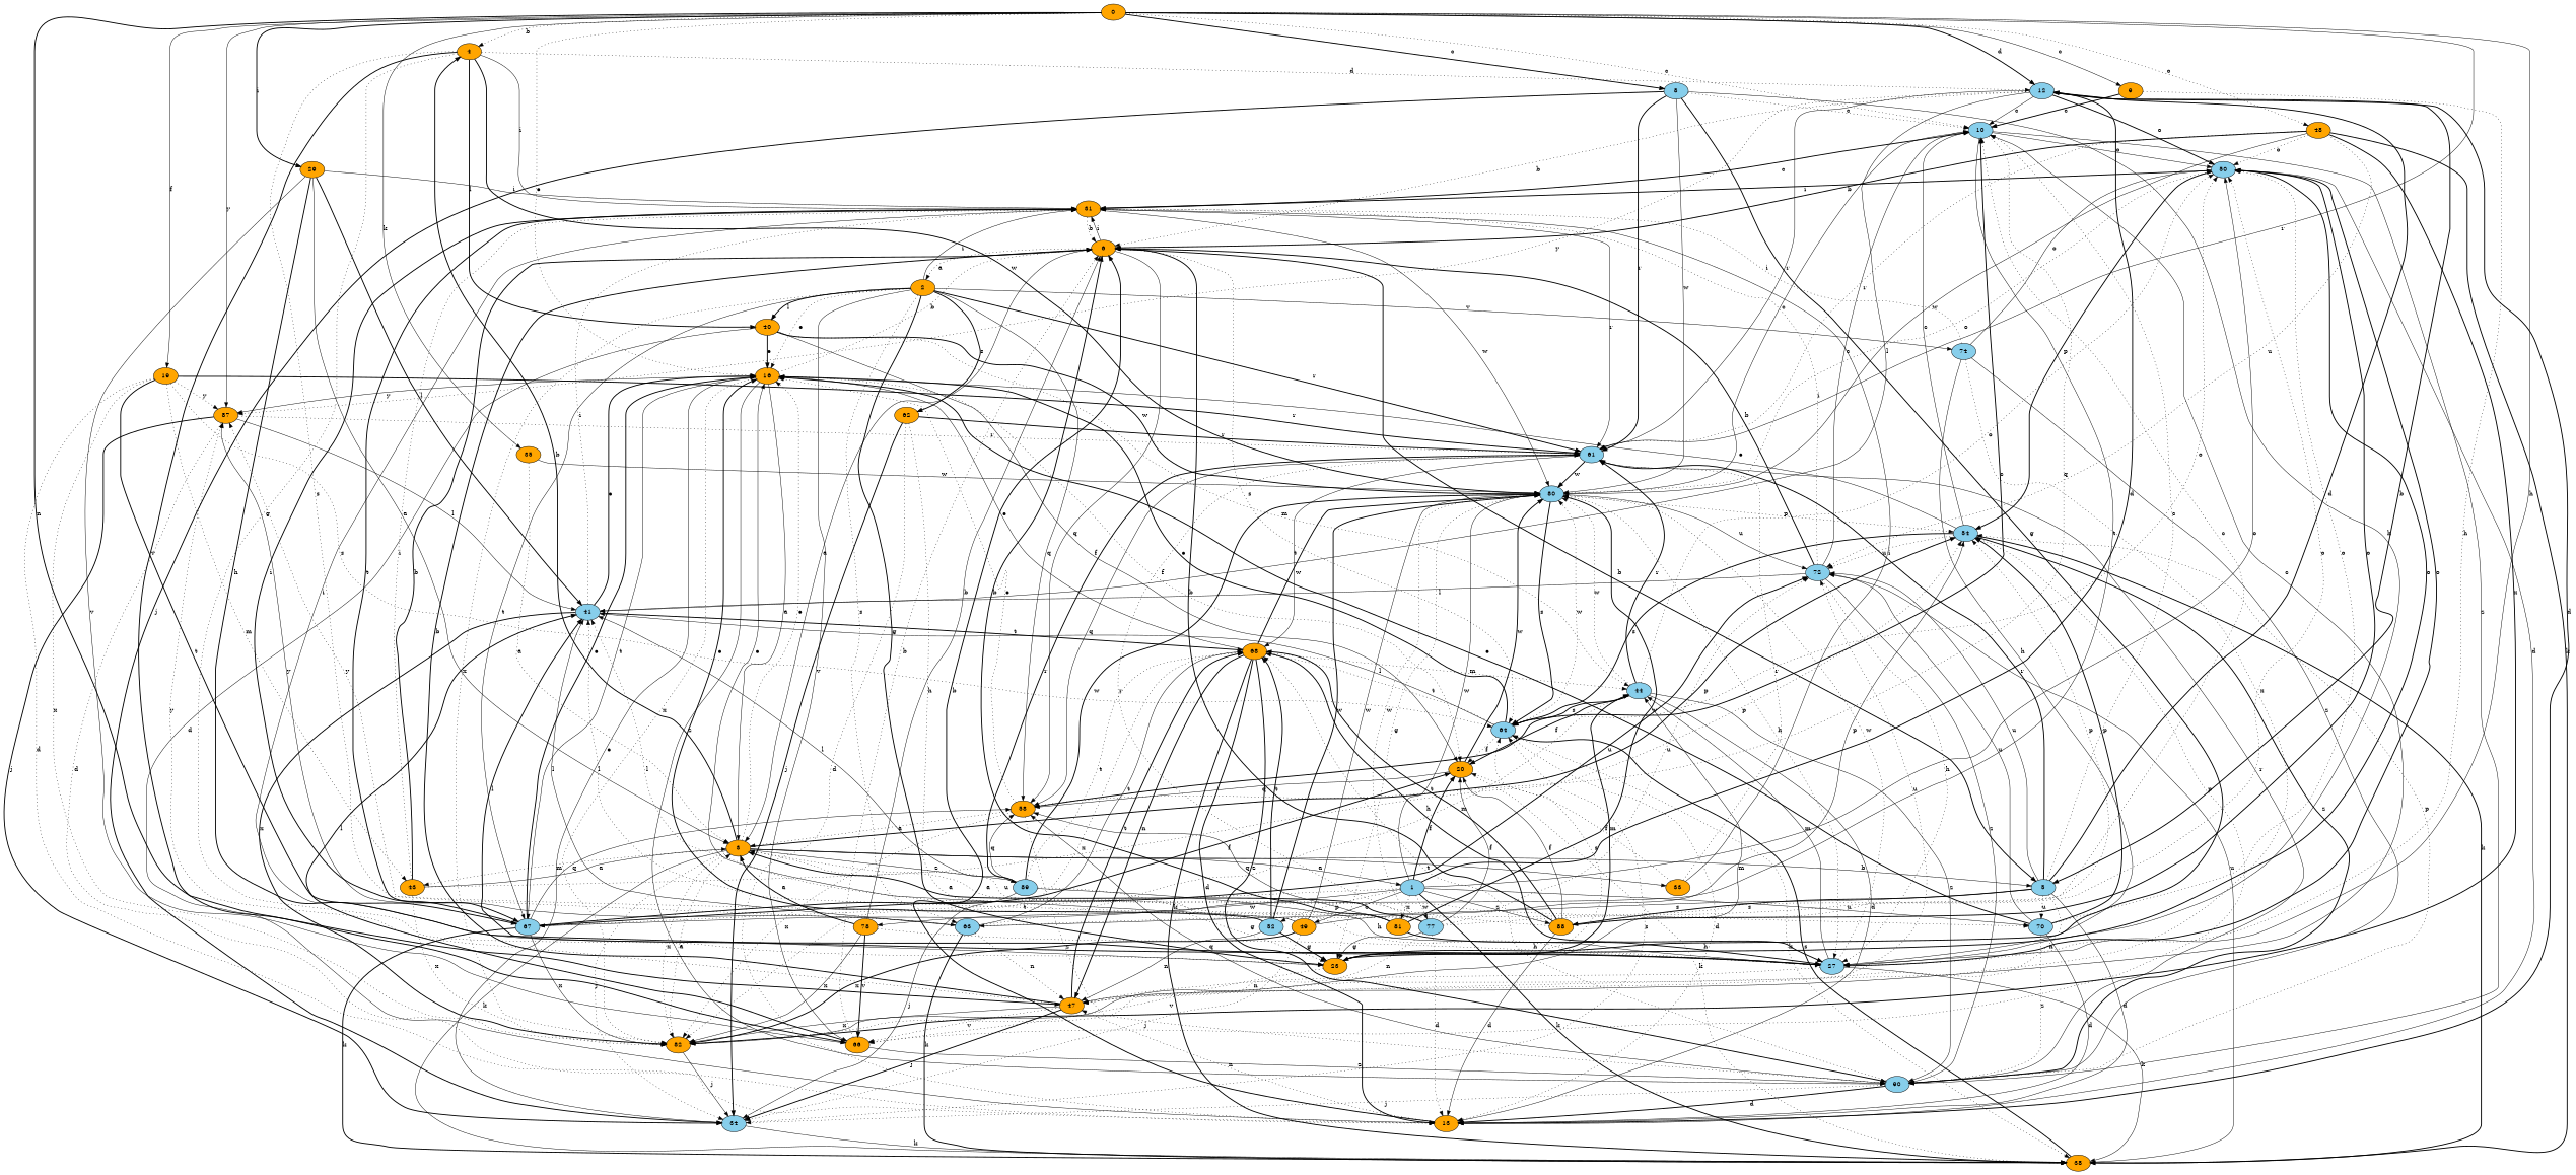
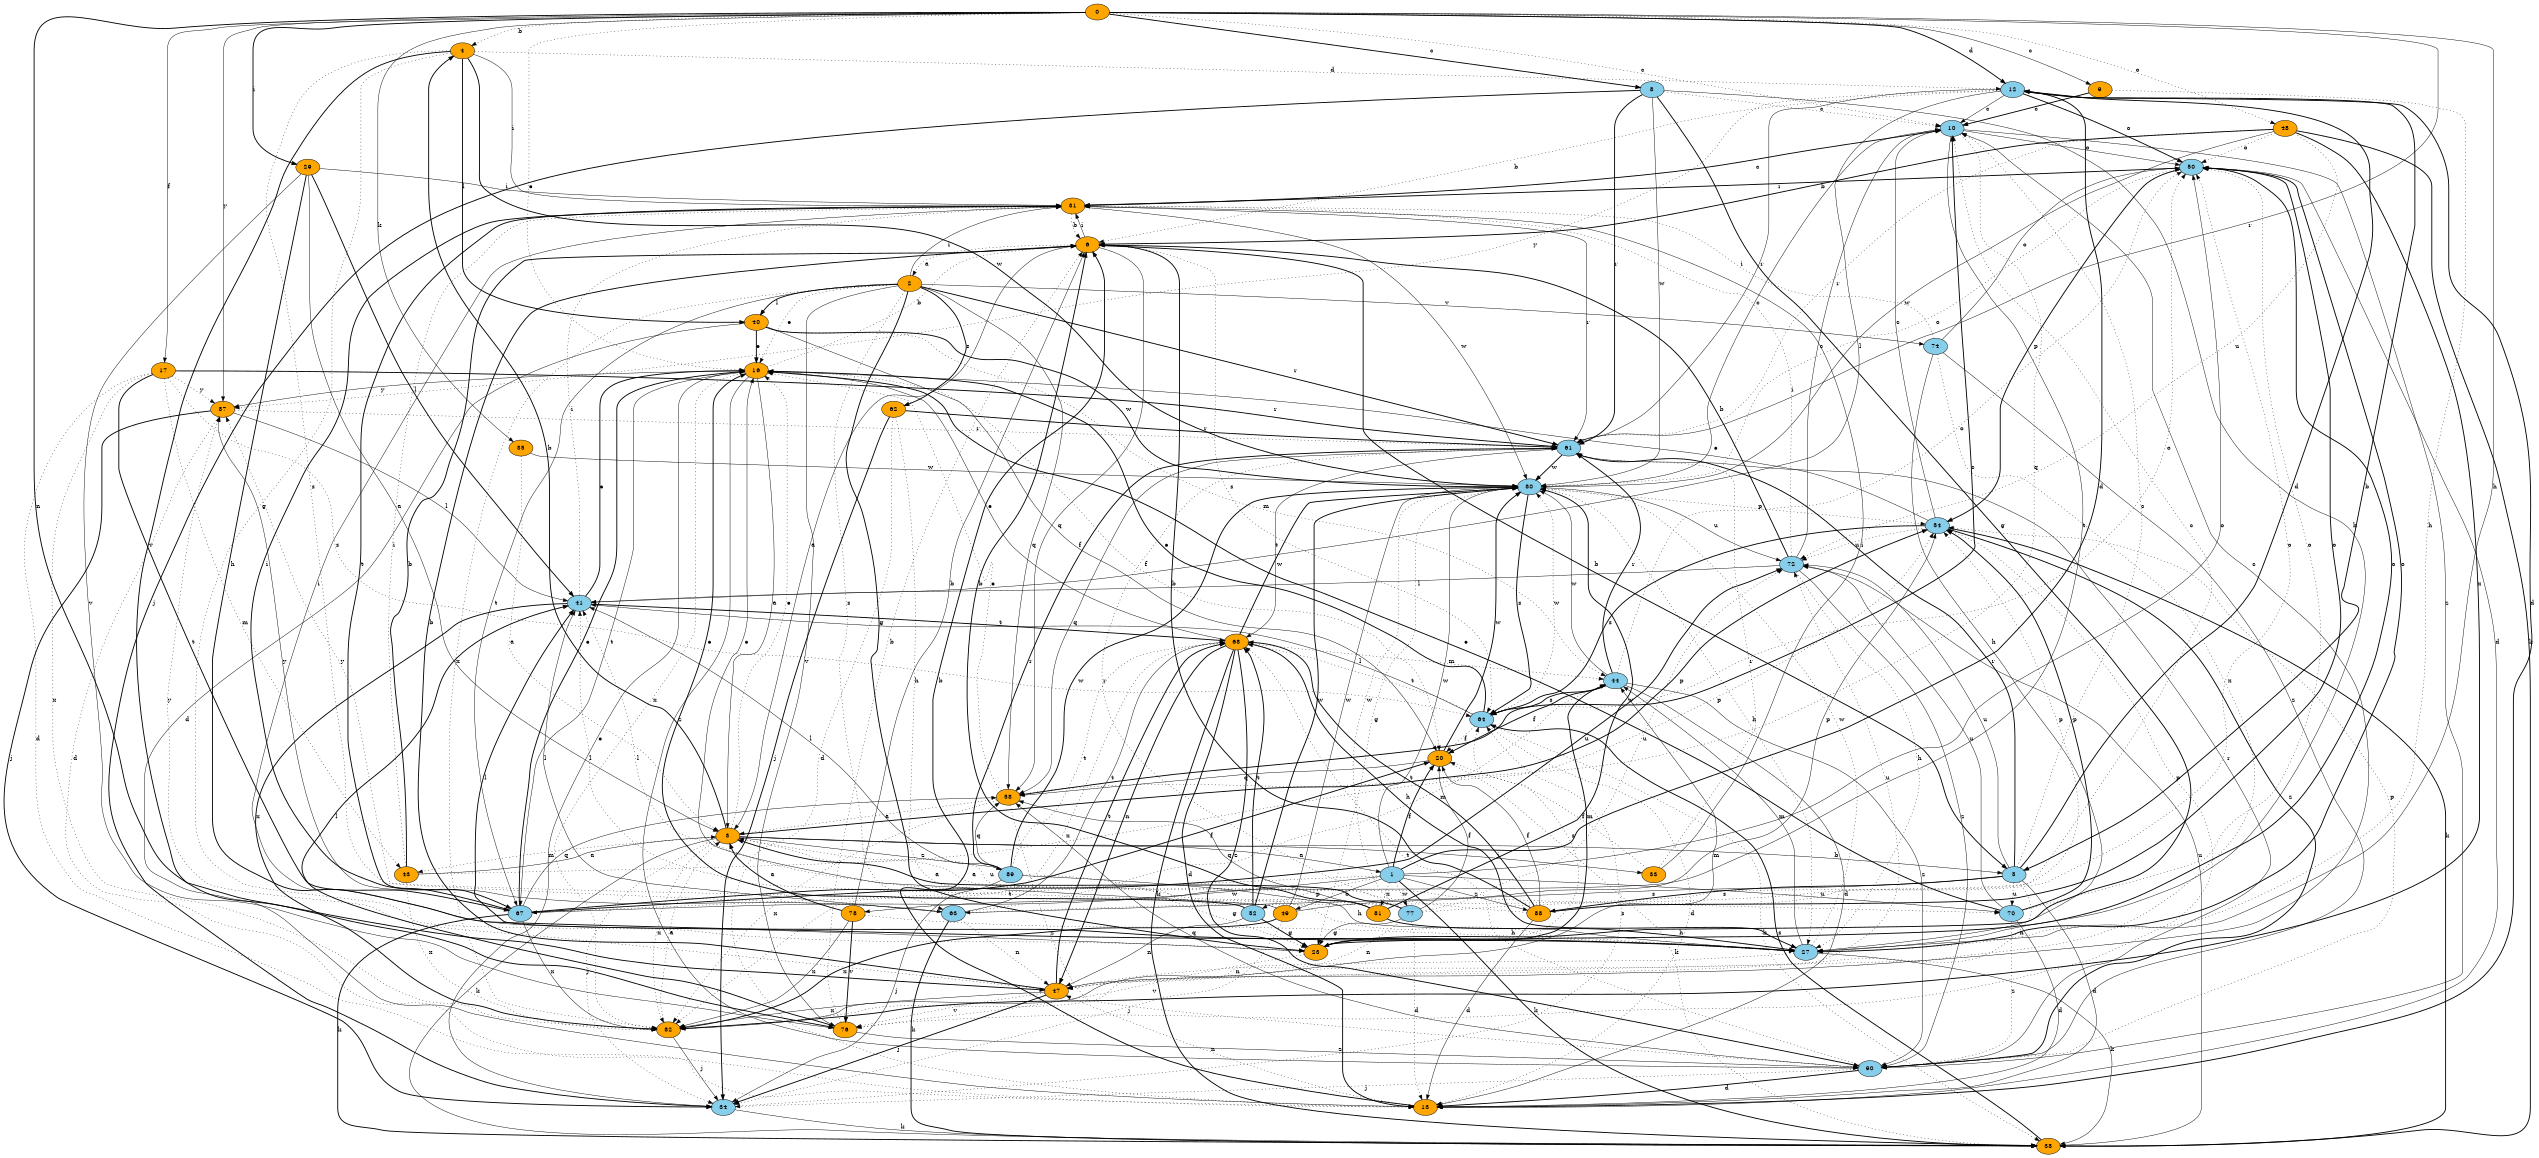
  strict digraph {
    node [fillcolor=orange style=filled]
    edge [style=dotted]
    0
    4
    8 [fillcolor=skyblue]
    9
    10 [fillcolor=skyblue]
    12 [fillcolor=skyblue]
    16
-   17 [label=19]
+   17
    27 [fillcolor=skyblue]
    29
    35
    47
    48
    61 [fillcolor=skyblue]
    87
    80 [fillcolor=skyblue]
    23
    31
    40
    63 [fillcolor=skyblue]
-   76 [label=66]
+   76
    34 [fillcolor=skyblue]
    50 [fillcolor=skyblue]
    67 [fillcolor=skyblue]
    58
    90 [fillcolor=skyblue]
    5 [fillcolor=skyblue]
    13
    6
    41 [fillcolor=skyblue]
    20
    82
    3
    43
    64 [fillcolor=skyblue]
    38
    44 [fillcolor=skyblue]
    72 [fillcolor=skyblue]
    68
    1 [fillcolor=skyblue]
    49
    52 [fillcolor=skyblue]
    70 [fillcolor=skyblue]
    77 [fillcolor=skyblue]
    78
    81
    88
    54 [fillcolor=skyblue]
    2
    62
    74 [fillcolor=skyblue]
    33
    89 [fillcolor=skyblue]
    0 -> 4 [label=b]
    0 -> 8 [label=c style=bold]
    0 -> 9 [label=c style=solid]
    0 -> 10 [label=c]
    0 -> 12 [label=d style=bold]
    0 -> 16 [label=e]
    0 -> 17 [label=f style=solid]
    0 -> 27 [label=h style=solid]
    0 -> 29 [label=i style=bold]
    0 -> 35 [label=k style=solid]
    0 -> 47 [label=n style=bold]
    0 -> 48 [label=o]
    0 -> 61 [label=r style=solid]
    0 -> 87 [label=y style=solid]
    4 -> 12 [label=d]
    4 -> 80 [label=w style=bold]
    4 -> 23 [label=g]
    4 -> 31 [label=i style=solid]
    4 -> 40 [label=l style=bold]
    4 -> 63 [label=s]
    4 -> 76 [label=v style=bold]
    8 -> 10 [label=c]
    8 -> 27 [label=h style=solid]
    8 -> 61 [label=r style=bold]
    8 -> 80 [label=w style=solid]
    8 -> 23 [label=g style=bold]
    8 -> 34 [label=j style=bold]
    9 -> 10 [label=c style=bold]
    9 -> 27 [label=h]
    10 -> 50 [label=o style=solid]
    10 -> 67 [label=t style=solid]
    10 -> 58 [label=q]
    10 -> 90 [label=z style=solid]
    12 -> 10 [label=c style=solid]
    12 -> 61 [label=r style=solid]
    12 -> 87 [label=y]
    12 -> 50 [label=o style=bold]
    12 -> 5 [label=b style=bold]
    12 -> 13 [label=d style=bold]
    12 -> 6 [label=b]
    12 -> 41 [label=l style=solid]
    16 -> 87 [label=y style=solid]
    16 -> 67 [label=t style=solid]
    16 -> 90 [label=z style=solid]
    16 -> 6 [label=b]
    16 -> 20 [label=f]
    16 -> 82 [label=x]
    16 -> 3 [label=a style=solid]
    17 -> 61 [label=r style=bold]
    17 -> 87 [label=y]
    17 -> 67 [label=t style=bold]
    17 -> 13 [label=d]
    17 -> 82 [label=x]
    17 -> 43 [label=m]
    17 -> 64 [label=s]
    27 -> 47 [label=n]
    27 -> 80 [label=w]
    27 -> 50 [label=o style=bold]
    27 -> 41 [label=l style=bold]
    27 -> 38 [label=k style=solid]
    27 -> 44 [label=m style=solid]
    29 -> 27 [label=h style=bold]
    29 -> 31 [label=i style=solid]
    29 -> 76 [label=v style=solid]
    29 -> 41 [label=l style=bold]
    29 -> 3 [label=a style=solid]
    35 -> 80 [label=w style=solid]
    35 -> 3 [label=a]
    47 -> 10 [label=c style=solid]
    47 -> 87 [label=y]
    47 -> 76 [label=v]
    47 -> 34 [label=j style=bold]
    47 -> 6 [label=b style=bold]
    47 -> 82 [label=x style=solid]
    47 -> 72 [label=u]
    47 -> 68 [label=t style=bold]
    48 -> 61 [label=r]
    48 -> 80 [label=w style=solid]
    48 -> 50 [label=o]
    48 -> 6 [label=b style=bold]
    48 -> 82 [label=x style=bold]
    48 -> 38 [label=k style=bold]
    48 -> 72 [label=u]
    61 -> 80 [label=w style=bold]
    61 -> 58 [label=q style=solid]
    61 -> 68 [label=t style=solid]
    87 -> 61 [label=r]
    87 -> 34 [label=j style=bold]
    87 -> 13 [label=d]
    87 -> 41 [label=l style=solid]
    80 -> 10 [label=c style=solid]
    80 -> 27 [label=h]
    80 -> 23 [label=g]
    80 -> 50 [label=o]
    80 -> 64 [label=s style=bold]
    80 -> 72 [label=u style=solid]
    80 -> 54 [label=p]
    23 -> 31 [label=i style=solid]
    23 -> 76 [label=v]
    23 -> 50 [label=o style=bold]
    23 -> 64 [label=s]
    23 -> 44 [label=m style=bold]
    31 -> 10 [label=c style=bold]
    31 -> 61 [label=r style=solid]
    31 -> 80 [label=w style=solid]
    31 -> 67 [label=t style=bold]
    31 -> 6 [label=b]
    40 -> 16 [label=e style=bold]
    40 -> 80 [label=w style=bold]
    40 -> 13 [label=d style=solid]
    40 -> 20 [label=f style=solid]
    40 -> 44 [label=m]
    63 -> 10 [label=c]
    63 -> 47 [label=n]
    63 -> 87 [label=y style=solid]
    63 -> 41 [label=l style=solid]
    63 -> 38 [label=k style=bold]
    63 -> 44 [label=m]
    63 -> 68 [label=t style=solid]
    76 -> 90 [label=z style=solid]
    76 -> 6 [label=b]
    76 -> 41 [label=l style=bold]
    76 -> 54 [label=p]
    34 -> 16 [label=e style=solid]
    34 -> 64 [label=s]
    34 -> 38 [label=k style=solid]
    50 -> 31 [label=i style=bold]
    50 -> 13 [label=d style=solid]
    50 -> 54 [label=p style=bold]
    67 -> 16 [label=e style=bold]
    67 -> 31 [label=i style=bold]
    67 -> 58 [label=q style=solid]
    67 -> 20 [label=f style=bold]
    67 -> 82 [label=x style=solid]
    67 -> 38 [label=k style=bold]
    67 -> 72 [label=u style=bold]
    58 -> 10 [label=c style=bold]
    58 -> 16 [label=e]
    58 -> 90 [label=z]
    58 -> 82 [label=x]
    58 -> 3 [label=a]
    90 -> 61 [label=r style=solid]
    90 -> 34 [label=j]
    90 -> 58 [label=q style=solid]
    90 -> 13 [label=d style=bold]
    90 -> 68 [label=t]
    90 -> 54 [label=p]
    5 -> 10 [label=c]
    5 -> 12 [label=d style=bold]
    5 -> 47 [label=n]
    5 -> 61 [label=r style=bold]
    5 -> 63 [label=s style=solid]
    5 -> 13 [label=d style=solid]
    5 -> 72 [label=u style=solid]
    5 -> 70 [label=u]
    5 -> 88 [label=s style=bold]
    13 -> 47 [label=n]
    13 -> 6 [label=b style=bold]
    6 -> 31 [label=i style=solid]
    6 -> 58 [label=q style=solid]
    6 -> 5 [label=b style=bold]
    6 -> 3 [label=a style=solid]
    6 -> 64 [label=s]
    6 -> 2 [label=a]
    41 -> 16 [label=e style=bold]
    41 -> 31 [label=i]
    41 -> 82 [label=x style=bold]
    41 -> 68 [label=t style=bold]
    20 -> 80 [label=w style=bold]
    20 -> 58 [label=q style=solid]
    20 -> 38 [label=k]
    82 -> 34 [label=j style=solid]
    82 -> 3 [label=a]
    82 -> 44 [label=m style=solid]
    3 -> 4 [label=b style=bold]
    3 -> 16 [label=e]
    3 -> 34 [label=j]
    3 -> 5 [label=b style=solid]
    3 -> 82 [label=x]
    3 -> 43 [label=m]
    3 -> 38 [label=k style=solid]
    3 -> 1 [label=a style=solid]
    3 -> 70 [label=u]
    3 -> 54 [label=p style=bold]
    3 -> 33 [label=j style=solid]
    3 -> 89 [label=z style=solid]
    43 -> 31 [label=i]
    43 -> 6 [label=b style=bold]
    43 -> 82 [label=x]
    43 -> 3 [label=a style=solid]
    43 -> 54 [label=p]
    64 -> 16 [label=e style=bold]
    64 -> 80 [label=w]
    64 -> 50 [label=o]
    64 -> 13 [label=d]
    64 -> 41 [label=l style=solid]
    64 -> 20 [label=f]
    64 -> 38 [label=k]
    64 -> 68 [label=t]
    38 -> 64 [label=s style=bold]
    38 -> 72 [label=u style=solid]
    44 -> 61 [label=r style=bold]
-   44 -> 80 [label=w]
+   44 -> 80 [label=w style=solid]
    44 -> 50 [label=o]
    44 -> 90 [label=z style=solid]
    44 -> 13 [label=d style=solid]
    44 -> 20 [label=f style=bold]
    44 -> 64 [label=s style=bold]
    72 -> 10 [label=c style=solid]
    72 -> 27 [label=h]
    72 -> 31 [label=i]
    72 -> 90 [label=z style=solid]
    72 -> 6 [label=b style=bold]
    72 -> 41 [label=l style=solid]
    68 -> 16 [label=e style=solid]
    68 -> 27 [label=h style=bold]
    68 -> 47 [label=n style=bold]
    68 -> 80 [label=w style=bold]
    68 -> 90 [label=z style=bold]
    68 -> 13 [label=d style=bold]
    68 -> 82 [label=x]
    68 -> 38 [label=k style=bold]
    68 -> 44 [label=m]
    1 -> 12 [label=d style=bold]
    1 -> 80 [label=w style=solid]
    1 -> 50 [label=o style=solid]
    1 -> 67 [label=t]
    1 -> 20 [label=f style=bold]
    1 -> 38 [label=k style=bold]
    1 -> 49 [label=o style=solid]
    1 -> 52 [label=p]
    1 -> 70 [label=u style=solid]
    1 -> 77 [label=w]
    1 -> 78 [label=w style=solid]
    1 -> 81 [label=x]
    1 -> 88 [label=z style=solid]
    49 -> 16 [label=e style=solid]
    49 -> 80 [label=w style=solid]
    49 -> 34 [label=j]
    49 -> 41 [label=l]
    49 -> 82 [label=x style=bold]
    49 -> 54 [label=p style=solid]
    52 -> 16 [label=e style=bold]
    52 -> 47 [label=n style=solid]
    52 -> 80 [label=w style=bold]
    52 -> 23 [label=g style=bold]
    52 -> 68 [label=t style=bold]
    70 -> 16 [label=e style=bold]
    70 -> 50 [label=o]
    70 -> 90 [label=z]
    70 -> 13 [label=d style=solid]
    70 -> 72 [label=u style=solid]
    70 -> 54 [label=p style=bold]
    77 -> 47 [label=n]
    77 -> 61 [label=r]
    77 -> 87 [label=y]
    77 -> 80 [label=w]
    77 -> 23 [label=g style=solid]
    77 -> 50 [label=o]
    77 -> 13 [label=d]
    77 -> 20 [label=f style=solid]
    77 -> 3 [label=a style=bold]
    77 -> 72 [label=u]
    78 -> 27 [label=h]
    78 -> 76 [label=v style=bold]
    78 -> 6 [label=b style=solid]
    78 -> 82 [label=x style=solid]
    78 -> 3 [label=a style=bold]
    81 -> 27 [label=h style=bold]
    81 -> 80 [label=w style=bold]
    81 -> 58 [label=q style=solid]
    81 -> 6 [label=b style=bold]
    81 -> 41 [label=l]
    88 -> 50 [label=o style=bold]
    88 -> 13 [label=d style=solid]
    88 -> 6 [label=b style=bold]
    88 -> 20 [label=f style=solid]
    88 -> 3 [label=a]
    88 -> 68 [label=t style=bold]
    88 -> 54 [label=p]
    54 -> 10 [label=c style=solid]
    54 -> 16 [label=e style=solid]
    54 -> 90 [label=z style=bold]
    54 -> 64 [label=s style=bold]
    54 -> 38 [label=k style=bold]
    54 -> 72 [label=u]
    2 -> 16 [label=e]
    2 -> 61 [label=r style=bold]
    2 -> 23 [label=g style=bold]
    2 -> 31 [label=i style=solid]
    2 -> 40 [label=l style=bold]
    2 -> 63 [label=s]
    2 -> 76 [label=v style=solid]
    2 -> 67 [label=t style=solid]
    2 -> 58 [label=q style=solid]
    2 -> 82 [label=x]
    2 -> 62 [label=s style=bold]
    2 -> 74 [label=v style=solid]
    62 -> 27 [label=h]
    62 -> 61 [label=r style=bold]
    62 -> 34 [label=j style=bold]
    62 -> 13 [label=d]
    74 -> 27 [label=h style=solid]
    74 -> 31 [label=i]
    74 -> 50 [label=o style=solid]
    74 -> 90 [label=z style=solid]
    74 -> 82 [label=x]
    33 -> 61 [label=r]
    33 -> 31 [label=i style=solid]
    33 -> 20 [label=f]
    89 -> 27 [label=h style=solid]
    89 -> 61 [label=r style=bold]
    89 -> 80 [label=w style=bold]
    89 -> 23 [label=g]
    89 -> 34 [label=j style=solid]
    89 -> 58 [label=q style=solid]
    89 -> 41 [label=l style=solid]
    89 -> 68 [label=t]
  }
